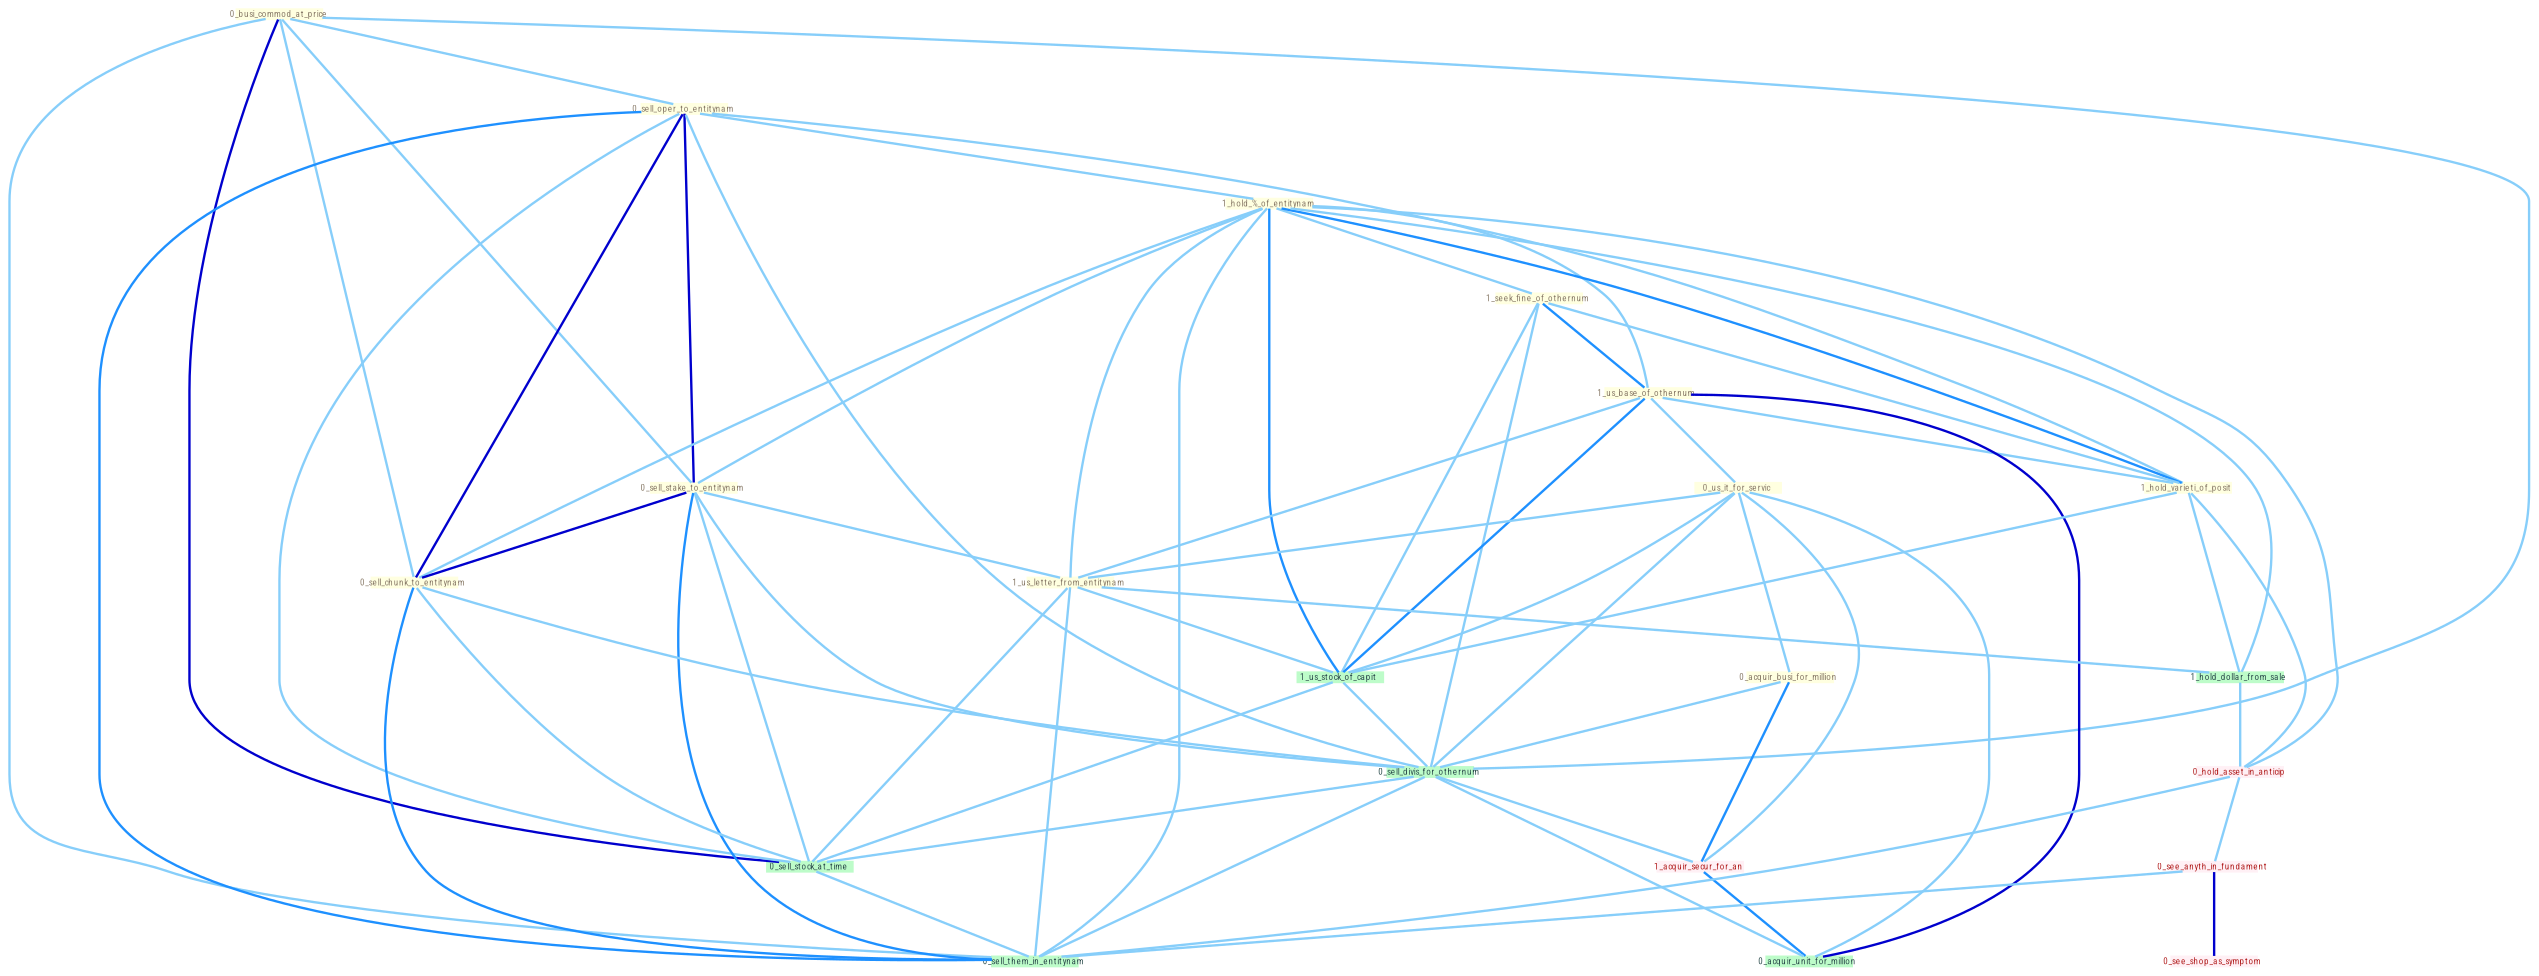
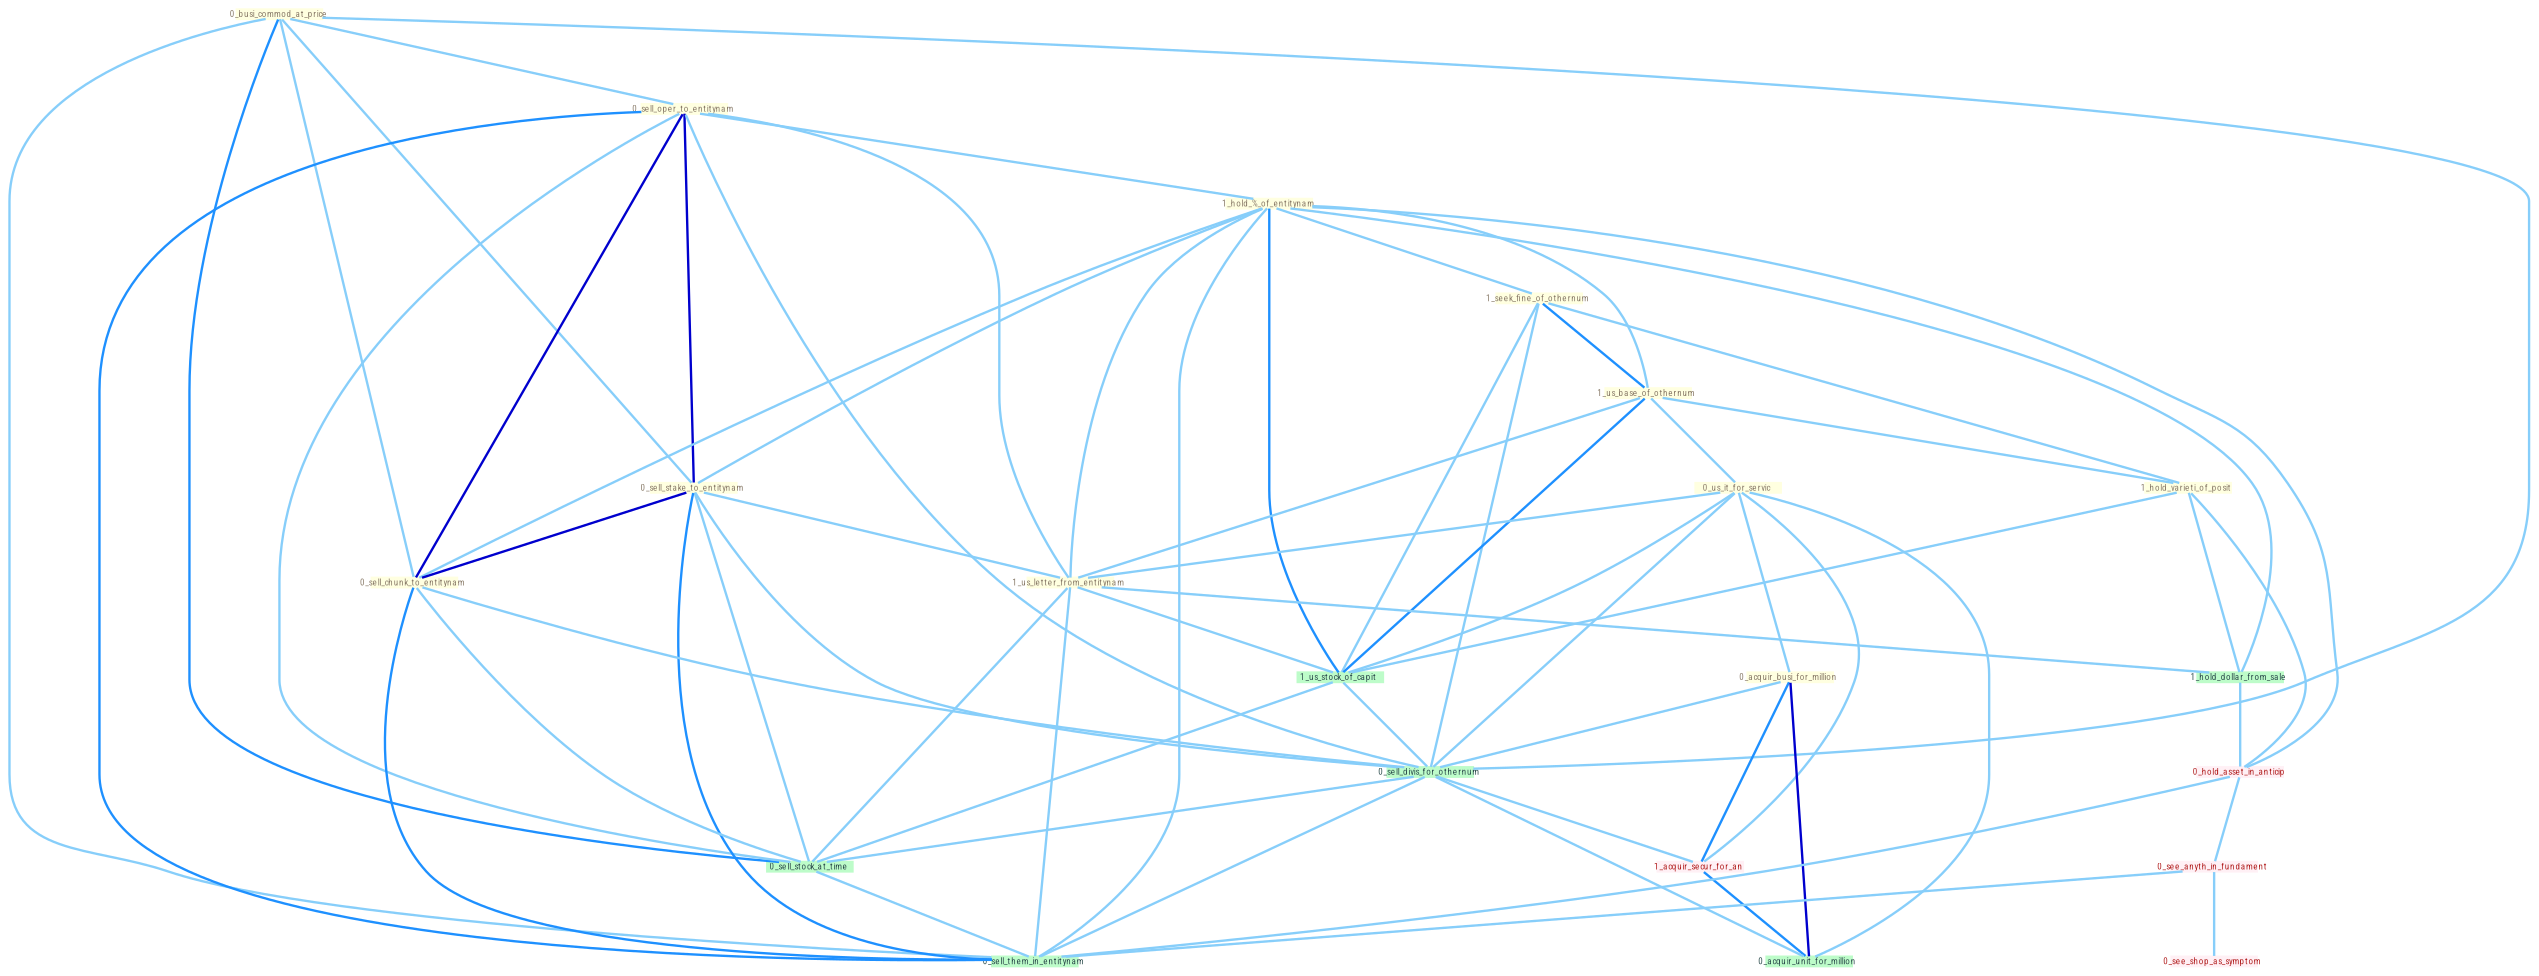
  graph {
    fontname="Roboto Condensed"
    node [color="#ffffe0" fixedsize=true fontcolor="#8b7d6b" fontname="Roboto Condensed" fontsize=4 shape=polygon style=filled]
    edge [color="#87cefa" fontname="Roboto Condensed" w=1]
    n1 [height=.06 label="0_busi_commod_at_price" width=.5]
    "0_sell_oper_to_entitynam " [height=.06 width=.5]
    "1_hold_%_of_entitynam " [height=.06 width=.5]
    "1_seek_fine_of_othernum " [height=.06 width=.5]
    "1_us_base_of_othernum " [height=.06 width=.5]
    "0_us_it_for_servic " [height=.06 width=.5]
    "1_hold_varieti_of_posit " [height=.06 width=.5]
    "0_sell_stake_to_entitynam " [height=.06 width=.5]
    "1_us_letter_from_entitynam " [height=.06 width=.5]
    "0_acquir_busi_for_million " [height=.06 width=.5]
    "0_sell_chunk_to_entitynam " [height=.06 width=.5]
    "1_acquir_secur_for_an " [color="#fff0f5" fontcolor="#b22222" height=.06 width=.5]
    "0_hold_asset_in_anticip " [color="#fff0f5" fontcolor="#b22222" height=.06 width=.5]
    "0_see_anyth_in_fundament " [color="#fff0f5" fontcolor="#b22222" height=.06 width=.5]
    "0_see_shop_as_symptom " [color="#fff0f5" fontcolor="#b22222" height=.06 width=.5]
    "0_sell_divis_for_othernum " [color="#BDFCC9" fontcolor="#2f4f4f" height=.06 width=.5]
    "0_sell_stock_at_time " [color="#BDFCC9" fontcolor="#2f4f4f" height=.06 width=.5]
    "0_sell_them_in_entitynam " [color="#BDFCC9" fontcolor="#2f4f4f" height=.06 width=.5]
    "1_us_stock_of_capit " [color="#BDFCC9" fontcolor="#2f4f4f" height=.06 width=.5]
    "1_hold_dollar_from_sale " [color="#BDFCC9" fontcolor="#2f4f4f" height=.06 width=.5]
    "0_acquir_unit_for_million " [color="#BDFCC9" fontcolor="#2f4f4f" height=.06 width=.5]
    subgraph sub_1 {
      n1
      "0_sell_oper_to_entitynam "
      "1_hold_%_of_entitynam "
      "1_seek_fine_of_othernum "
      "1_us_base_of_othernum "
      "0_us_it_for_servic "
      "1_hold_varieti_of_posit "
      "0_sell_stake_to_entitynam "
      "1_us_letter_from_entitynam "
      "0_acquir_busi_for_million "
      "0_sell_chunk_to_entitynam "
    }
    subgraph sub_2 {
      "1_acquir_secur_for_an "
      "0_hold_asset_in_anticip "
      "0_see_anyth_in_fundament "
      "0_see_shop_as_symptom "
    }
    n1 -- "0_sell_oper_to_entitynam "
    n1 -- "0_sell_stake_to_entitynam "
    n1 -- "0_sell_chunk_to_entitynam "
    n1 -- "0_sell_divis_for_othernum "
-   n1 -- "0_sell_stock_at_time " [color="#0000cd" w=2]
+   n1 -- "0_sell_stock_at_time " [color="#1e90ff" w=2]
    n1 -- "0_sell_them_in_entitynam "
    "0_sell_oper_to_entitynam " -- "1_hold_%_of_entitynam "
    "0_sell_oper_to_entitynam " -- "0_sell_stake_to_entitynam " [color="#0000cd" w=3]
-   "0_sell_oper_to_entitynam " -- "1_hold_varieti_of_posit "
+   "0_sell_oper_to_entitynam " -- "1_us_letter_from_entitynam "
    "0_sell_oper_to_entitynam " -- "0_sell_chunk_to_entitynam " [color="#0000cd" w=3]
    "0_sell_oper_to_entitynam " -- "0_sell_divis_for_othernum "
    "0_sell_oper_to_entitynam " -- "0_sell_stock_at_time "
    "0_sell_oper_to_entitynam " -- "0_sell_them_in_entitynam " [color="#1e90ff" w=2]
    "1_hold_%_of_entitynam " -- "1_seek_fine_of_othernum "
    "1_hold_%_of_entitynam " -- "1_us_base_of_othernum "
-   "1_hold_%_of_entitynam " -- "1_hold_varieti_of_posit " [color="#1e90ff" w=2]
    "1_hold_%_of_entitynam " -- "0_sell_stake_to_entitynam "
    "1_hold_%_of_entitynam " -- "1_us_letter_from_entitynam "
    "1_hold_%_of_entitynam " -- "0_sell_chunk_to_entitynam "
    "1_hold_%_of_entitynam " -- "0_hold_asset_in_anticip "
    "1_hold_%_of_entitynam " -- "0_sell_them_in_entitynam "
    "1_hold_%_of_entitynam " -- "1_us_stock_of_capit " [color="#1e90ff"]
    "1_hold_%_of_entitynam " -- "1_hold_dollar_from_sale "
    "1_seek_fine_of_othernum " -- "1_us_base_of_othernum " [color="#1e90ff" w=2]
    "1_seek_fine_of_othernum " -- "1_hold_varieti_of_posit "
    "1_seek_fine_of_othernum " -- "0_sell_divis_for_othernum "
    "1_seek_fine_of_othernum " -- "1_us_stock_of_capit "
    "1_us_base_of_othernum " -- "0_us_it_for_servic "
    "1_us_base_of_othernum " -- "1_hold_varieti_of_posit "
    "1_us_base_of_othernum " -- "1_us_letter_from_entitynam "
    "1_us_base_of_othernum " -- "1_us_stock_of_capit " [color="#1e90ff" w=2]
    "0_us_it_for_servic " -- "1_us_letter_from_entitynam "
    "0_us_it_for_servic " -- "0_acquir_busi_for_million "
    "0_us_it_for_servic " -- "1_acquir_secur_for_an "
    "0_us_it_for_servic " -- "0_sell_divis_for_othernum "
    "0_us_it_for_servic " -- "1_us_stock_of_capit "
    "0_us_it_for_servic " -- "0_acquir_unit_for_million "
    "1_hold_varieti_of_posit " -- "0_hold_asset_in_anticip "
    "1_hold_varieti_of_posit " -- "1_us_stock_of_capit "
    "1_hold_varieti_of_posit " -- "1_hold_dollar_from_sale "
    "0_sell_stake_to_entitynam " -- "1_us_letter_from_entitynam "
    "0_sell_stake_to_entitynam " -- "0_sell_chunk_to_entitynam " [color="#0000cd" w=3]
    "0_sell_stake_to_entitynam " -- "0_sell_divis_for_othernum "
    "0_sell_stake_to_entitynam " -- "0_sell_stock_at_time "
    "0_sell_stake_to_entitynam " -- "0_sell_them_in_entitynam " [color="#1e90ff" w=2]
    "1_us_letter_from_entitynam " -- "0_sell_stock_at_time "
    "1_us_letter_from_entitynam " -- "0_sell_them_in_entitynam "
    "1_us_letter_from_entitynam " -- "1_us_stock_of_capit "
    "1_us_letter_from_entitynam " -- "1_hold_dollar_from_sale "
    "0_acquir_busi_for_million " -- "1_acquir_secur_for_an " [color="#1e90ff" w=2]
    "0_acquir_busi_for_million " -- "0_sell_divis_for_othernum "
-   "1_us_base_of_othernum " -- "0_acquir_unit_for_million " [color="#0000cd" w=3]
+   "0_acquir_busi_for_million " -- "0_acquir_unit_for_million " [color="#0000cd" w=3]
    "0_sell_chunk_to_entitynam " -- "0_sell_divis_for_othernum "
    "0_sell_chunk_to_entitynam " -- "0_sell_stock_at_time "
    "0_sell_chunk_to_entitynam " -- "0_sell_them_in_entitynam " [color="#1e90ff" w=2]
    "1_acquir_secur_for_an " -- "0_acquir_unit_for_million " [color="#1e90ff" w=2]
    "0_hold_asset_in_anticip " -- "0_see_anyth_in_fundament "
    "0_hold_asset_in_anticip " -- "0_sell_them_in_entitynam "
-   "0_see_anyth_in_fundament " -- "0_see_shop_as_symptom " [color="#0000cd"]
+   "0_see_anyth_in_fundament " -- "0_see_shop_as_symptom "
    "0_see_anyth_in_fundament " -- "0_sell_them_in_entitynam "
    "0_sell_divis_for_othernum " -- "1_acquir_secur_for_an "
    "0_sell_divis_for_othernum " -- "0_sell_stock_at_time "
    "0_sell_divis_for_othernum " -- "0_sell_them_in_entitynam "
    "0_sell_divis_for_othernum " -- "0_acquir_unit_for_million "
    "0_sell_stock_at_time " -- "0_sell_them_in_entitynam "
    "1_us_stock_of_capit " -- "0_sell_divis_for_othernum "
    "1_us_stock_of_capit " -- "0_sell_stock_at_time "
    "1_hold_dollar_from_sale " -- "0_hold_asset_in_anticip "
  }
